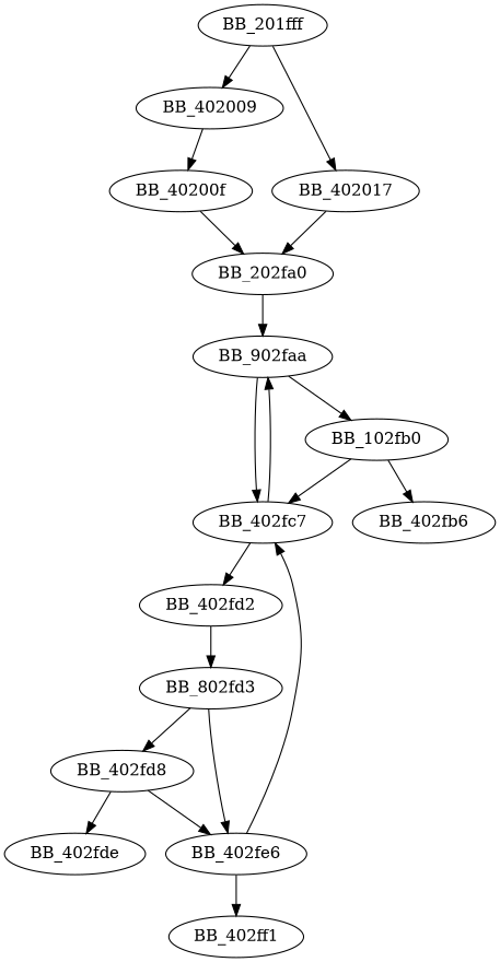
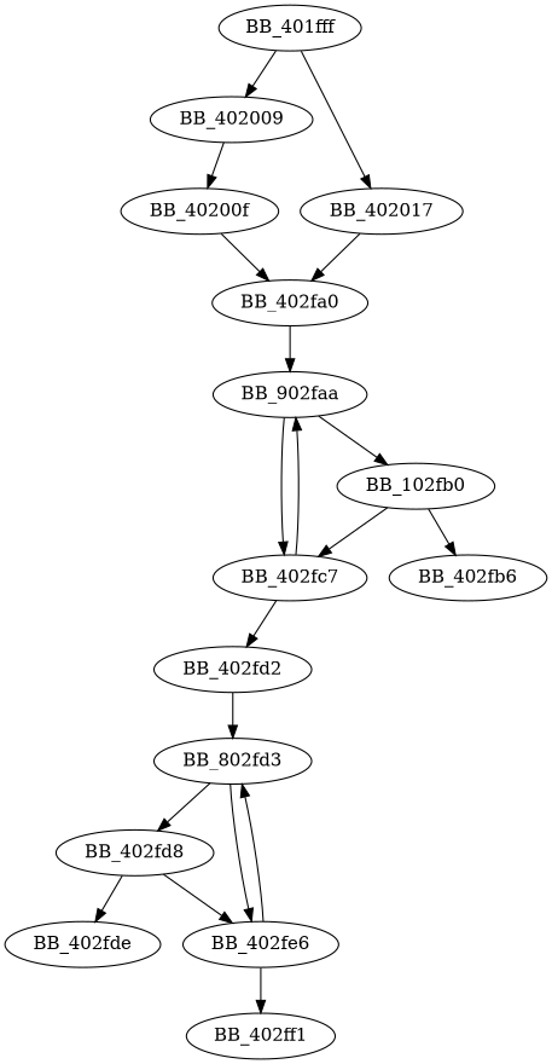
  digraph {
-   BB_401fff [label=BB_201fff]
+   BB_401fff
    BB_402009
    BB_402017
    BB_40200f
-   BB_402fa0 [label=BB_202fa0]
+   BB_402fa0
    n6 [label=BB_902faa]
    n7 [label=BB_102fb0]
    BB_402fc7
    BB_402fb6
    BB_402fd2
    n11 [label=BB_802fd3]
    BB_402fd8
    BB_402fe6
    BB_402fde
    BB_402ff1
    BB_401fff -> BB_402009
    BB_401fff -> BB_402017
    BB_402009 -> BB_40200f
    BB_402017 -> BB_402fa0
    BB_40200f -> BB_402fa0
    BB_402fa0 -> n6
    n6 -> n7
    n6 -> BB_402fc7
    n7 -> BB_402fc7
    n7 -> BB_402fb6
    BB_402fc7 -> n6
    BB_402fc7 -> BB_402fd2
    BB_402fd2 -> n11
    n11 -> BB_402fd8
    n11 -> BB_402fe6
    BB_402fd8 -> BB_402fe6
    BB_402fd8 -> BB_402fde
-   BB_402fe6 -> BB_402fc7
+   BB_402fe6 -> n11
    BB_402fe6 -> BB_402ff1
  }
